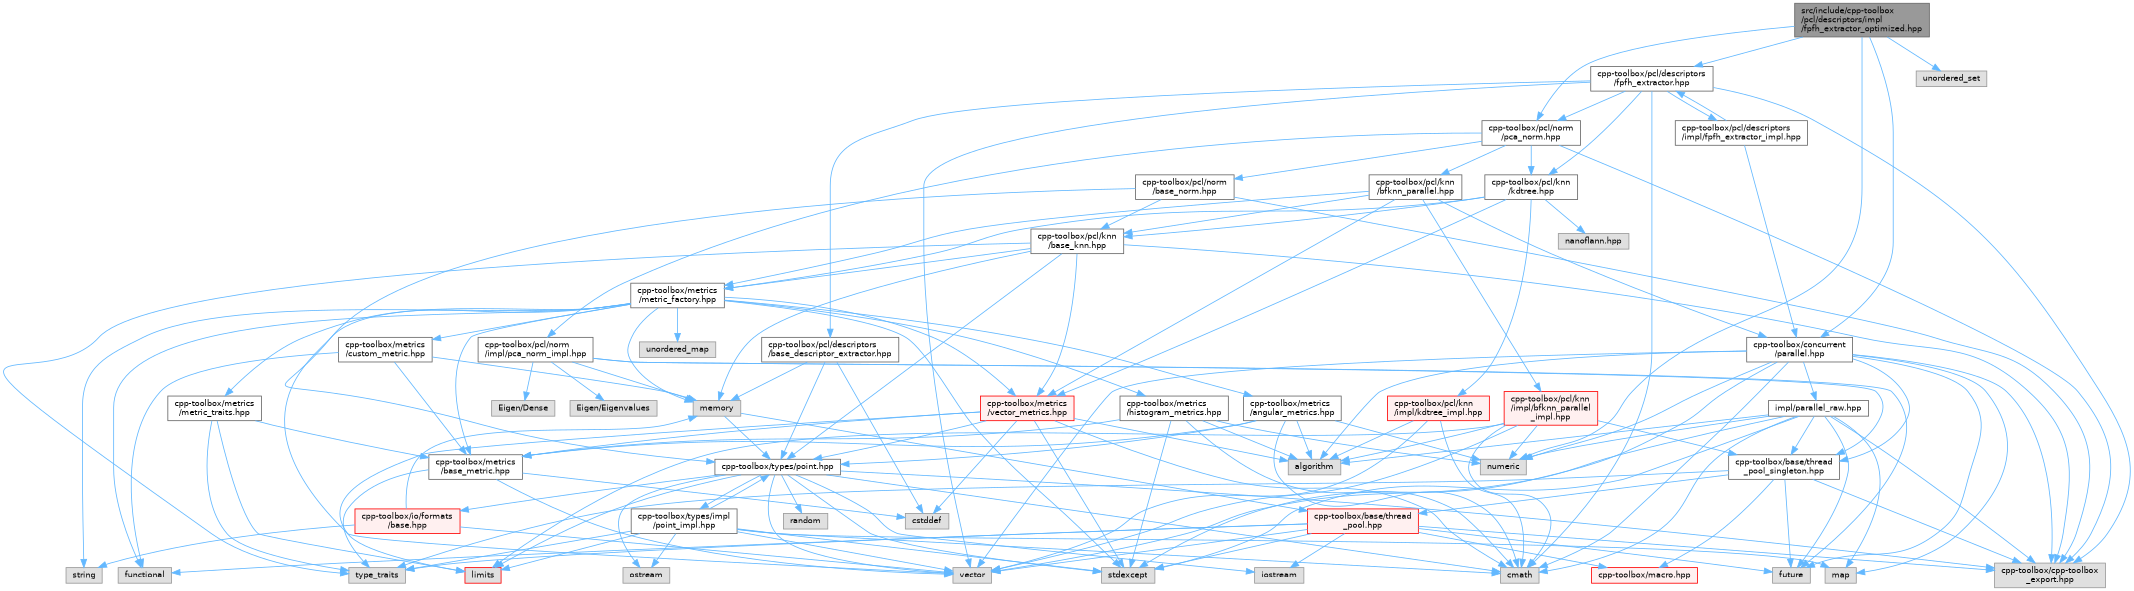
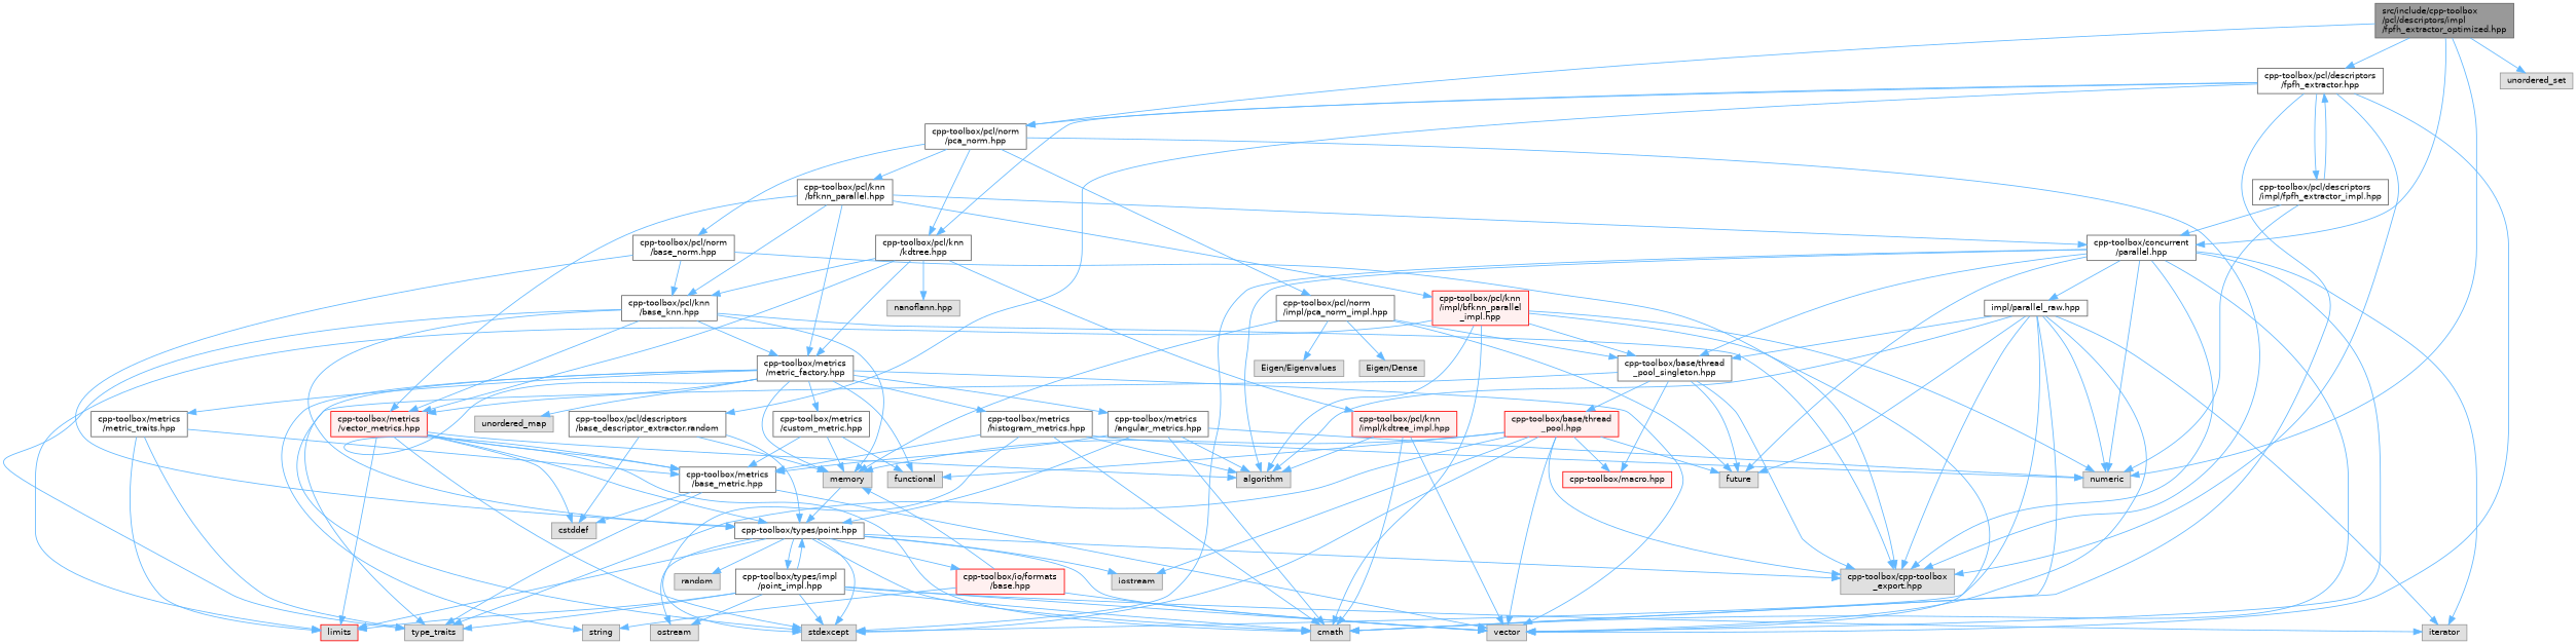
  digraph {
    node [color=grey60 fillcolor="#E0E0E0" fontname=Helvetica fontsize=10 shape=box style=filled]
    edge [color=steelblue1 fontname=Helvetica fontsize=10 labelfontname=Helvetica labelfontsize=10 style=solid]
    n1 [color=gray40 fillcolor=grey60 fontcolor=black height=0.2 label="src/include/cpp-toolbox\l/pcl/descriptors/impl\l/fpfh_extractor_optimized.hpp" width=0.4]
    n2 [color=grey40 fillcolor=white height=0.2 label="cpp-toolbox/pcl/descriptors\l/fpfh_extractor.hpp" width=0.4]
    n3 [height=0.2 label=numeric width=0.4]
    n4 [color=grey40 fillcolor=white height=0.2 label="cpp-toolbox/pcl/norm\l/pca_norm.hpp" width=0.4]
    n5 [color=grey40 fillcolor=white height=0.2 label="cpp-toolbox/concurrent\l/parallel.hpp" width=0.4]
    n6 [height=0.2 label=unordered_set width=0.4]
    n7 [height=0.2 label=cmath width=0.4]
    n8 [height=0.2 label=vector width=0.4]
    n9 [height=0.2 label="cpp-toolbox/cpp-toolbox\l_export.hpp" width=0.4]
-   n10 [color=grey40 fillcolor=white height=0.2 label="cpp-toolbox/pcl/descriptors\l/base_descriptor_extractor.hpp" width=0.4]
+   n10 [color=grey40 fillcolor=white height=0.2 label="cpp-toolbox/pcl/descriptors\l/base_descriptor_extractor.random" width=0.4]
    n11 [color=grey40 fillcolor=white height=0.2 label="cpp-toolbox/pcl/knn\l/kdtree.hpp" width=0.4]
    n12 [color=grey40 fillcolor=white height=0.2 label="cpp-toolbox/pcl/descriptors\l/impl/fpfh_extractor_impl.hpp" width=0.4]
    n13 [color=grey40 fillcolor=white height=0.2 label="cpp-toolbox/pcl/knn\l/bfknn_parallel.hpp" width=0.4]
    n14 [color=grey40 fillcolor=white height=0.2 label="cpp-toolbox/pcl/norm\l/base_norm.hpp" width=0.4]
    n15 [color=grey40 fillcolor=white height=0.2 label="cpp-toolbox/pcl/norm\l/impl/pca_norm_impl.hpp" width=0.4]
    n16 [height=0.2 label=stdexcept width=0.4]
-   n17 [height=0.2 label=map width=0.4]
+   n17 [height=0.2 label=iterator width=0.4]
    n18 [height=0.2 label=algorithm width=0.4]
    n19 [height=0.2 label=future width=0.4]
    n20 [color=grey40 fillcolor=white height=0.2 label="cpp-toolbox/base/thread\l_pool_singleton.hpp" width=0.4]
    n21 [color=grey40 fillcolor=white height=0.2 label="impl/parallel_raw.hpp" width=0.4]
    n22 [height=0.2 label=cstddef width=0.4]
    n23 [height=0.2 label=memory width=0.4]
    n24 [color=grey40 fillcolor=white height=0.2 label="cpp-toolbox/types/point.hpp" width=0.4]
    n25 [color=grey40 fillcolor=white height=0.2 label="cpp-toolbox/pcl/knn\l/base_knn.hpp" width=0.4]
    n26 [color=red fillcolor="#FFF0F0" height=0.2 label="cpp-toolbox/metrics\l/vector_metrics.hpp" width=0.4]
    n27 [color=grey40 fillcolor=white height=0.2 label="cpp-toolbox/metrics\l/metric_factory.hpp" width=0.4]
    n28 [height=0.2 label="nanoflann.hpp" width=0.4]
    n29 [color=red fillcolor="#FFF0F0" height=0.2 label="cpp-toolbox/pcl/knn\l/impl/kdtree_impl.hpp" width=0.4]
    n30 [height=0.2 label=iostream width=0.4]
    n31 [color=red height=0.2 label=limits width=0.4]
    n32 [height=0.2 label=ostream width=0.4]
    n33 [height=0.2 label=random width=0.4]
    n34 [color=red fillcolor="#FFF0F0" height=0.2 label="cpp-toolbox/io/formats\l/base.hpp" width=0.4]
    n35 [color=grey40 fillcolor=white height=0.2 label="cpp-toolbox/types/impl\l/point_impl.hpp" width=0.4]
    n36 [height=0.2 label=string width=0.4]
    n37 [height=0.2 label=type_traits width=0.4]
    n38 [color=grey40 fillcolor=white height=0.2 label="cpp-toolbox/metrics\l/base_metric.hpp" width=0.4]
    n39 [height=0.2 label=unordered_map width=0.4]
    n40 [height=0.2 label=functional width=0.4]
    n41 [color=grey40 fillcolor=white height=0.2 label="cpp-toolbox/metrics\l/metric_traits.hpp" width=0.4]
    n42 [color=grey40 fillcolor=white height=0.2 label="cpp-toolbox/metrics\l/histogram_metrics.hpp" width=0.4]
    n43 [color=grey40 fillcolor=white height=0.2 label="cpp-toolbox/metrics\l/angular_metrics.hpp" width=0.4]
    n44 [color=grey40 fillcolor=white height=0.2 label="cpp-toolbox/metrics\l/custom_metric.hpp" width=0.4]
    n45 [color=red fillcolor="#FFF0F0" height=0.2 label="cpp-toolbox/pcl/knn\l/impl/bfknn_parallel\l_impl.hpp" width=0.4]
    n46 [height=0.2 label="Eigen/Dense" width=0.4]
    n47 [height=0.2 label="Eigen/Eigenvalues" width=0.4]
    n48 [color=red fillcolor="#FFF0F0" height=0.2 label="cpp-toolbox/macro.hpp" width=0.4]
    n49 [color=red fillcolor="#FFF0F0" height=0.2 label="cpp-toolbox/base/thread\l_pool.hpp" width=0.4]
    n1 -> n2
    n1 -> n3
    n1 -> n4
    n1 -> n5
    n1 -> n6
    n2 -> n4
    n2 -> n7
    n2 -> n8
    n2 -> n9
    n2 -> n10
    n2 -> n11
    n2 -> n12
    n4 -> n9
    n4 -> n11
    n4 -> n13
    n4 -> n14
    n4 -> n15
    n5 -> n3
    n5 -> n7
    n5 -> n8
    n5 -> n9
    n5 -> n16
    n5 -> n17
    n5 -> n18
    n5 -> n19
    n5 -> n20
    n5 -> n21
    n10 -> n22
    n10 -> n23
    n10 -> n24
    n11 -> n25
    n11 -> n26
    n11 -> n27
    n11 -> n28
    n11 -> n29
    n12 -> n2
+   n12 -> n3
    n12 -> n5
    n13 -> n5
    n13 -> n25
    n13 -> n26
    n13 -> n27
    n13 -> n45
    n14 -> n9
    n14 -> n24
    n14 -> n25
    n15 -> n19
    n15 -> n20
    n15 -> n23
    n15 -> n46
    n15 -> n47
    n20 -> n9
    n20 -> n19
    n20 -> n37
    n20 -> n48
    n20 -> n49
    n21 -> n3
    n21 -> n7
    n21 -> n8
    n21 -> n9
    n21 -> n16
    n21 -> n17
    n21 -> n18
    n21 -> n19
    n21 -> n20
    n23 -> n24
    n24 -> n7
    n24 -> n8
    n24 -> n9
    n24 -> n16
    n24 -> n30
    n24 -> n31
    n24 -> n32
    n24 -> n33
    n24 -> n34
    n24 -> n35
    n25 -> n9
    n25 -> n23
    n25 -> n24
    n25 -> n26
    n25 -> n27
    n25 -> n37
    n26 -> n7
    n26 -> n16
    n26 -> n18
    n26 -> n22
    n26 -> n24
    n26 -> n31
    n26 -> n38
    n27 -> n8
    n27 -> n16
    n27 -> n23
    n27 -> n26
    n27 -> n36
    n27 -> n38
    n27 -> n39
    n27 -> n40
    n27 -> n41
    n27 -> n42
    n27 -> n43
    n27 -> n44
    n29 -> n7
    n29 -> n8
    n29 -> n18
    n34 -> n8
    n34 -> n23
    n34 -> n36
    n35 -> n7
    n35 -> n8
    n35 -> n16
    n35 -> n17
    n35 -> n24
    n35 -> n31
    n35 -> n32
    n35 -> n37
    n38 -> n8
    n38 -> n22
    n38 -> n37
    n41 -> n31
    n41 -> n37
    n41 -> n38
    n42 -> n3
    n42 -> n7
    n42 -> n16
    n42 -> n18
    n42 -> n38
    n43 -> n3
    n43 -> n7
    n43 -> n18
    n43 -> n24
    n43 -> n38
    n44 -> n23
    n44 -> n38
    n44 -> n40
    n45 -> n3
    n45 -> n7
    n45 -> n8
    n45 -> n18
    n45 -> n20
    n45 -> n31
    n49 -> n8
    n49 -> n9
    n49 -> n16
    n49 -> n19
-   n23 -> n49
+   n49 -> n23
    n49 -> n30
    n49 -> n37
    n49 -> n40
    n49 -> n48
  }
